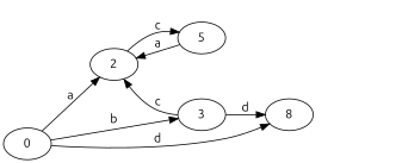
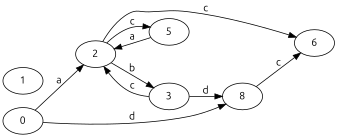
  strict digraph {
    fontname=Ubuntu
    rankdir=LR
    node [fontname=Ubuntu]
    edge [fontname=Ubuntu]
    0
    2
    8
    3
    5
+   6
+   1
    0 -> 2 [label=a]
    0 -> 8 [label=d]
-   0 -> 3 [label=b]
+   2 -> 3 [label=b]
    2 -> 5 [label=c]
+   2 -> 6 [label=c]
+   8 -> 6 [label=c]
    3 -> 2 [label=c]
    3 -> 8 [label=d]
    5 -> 2 [label=a]
  }
